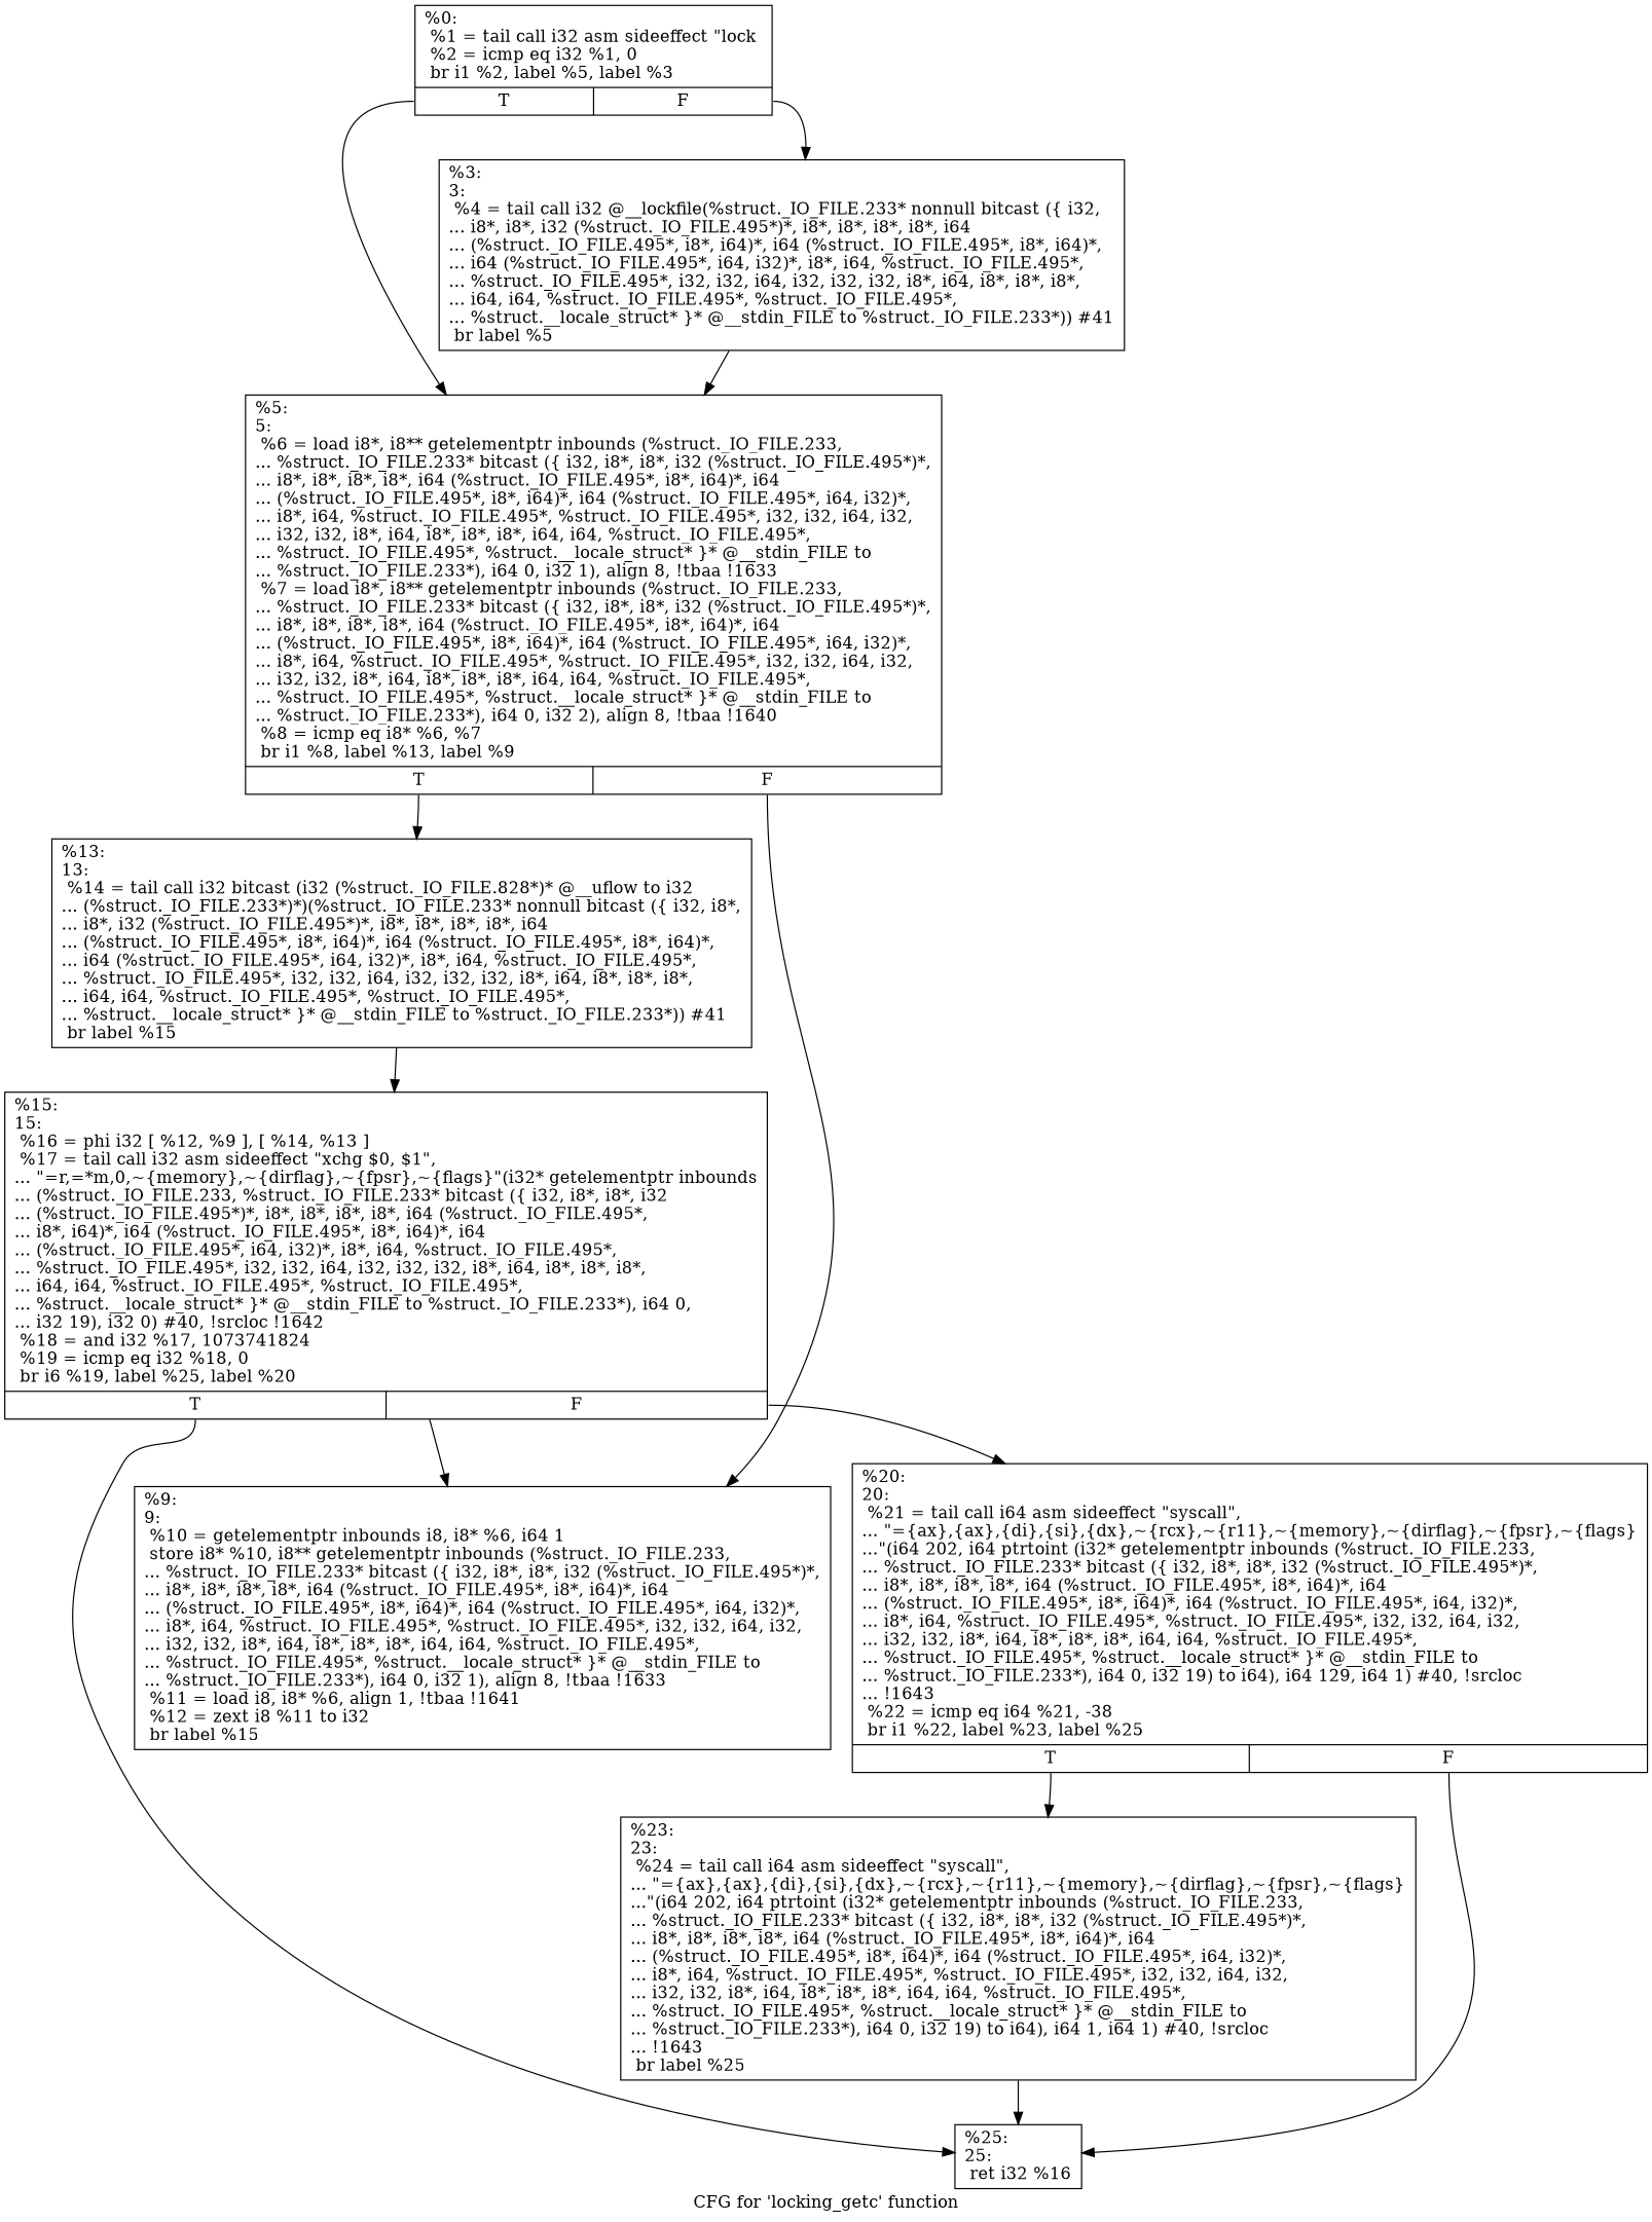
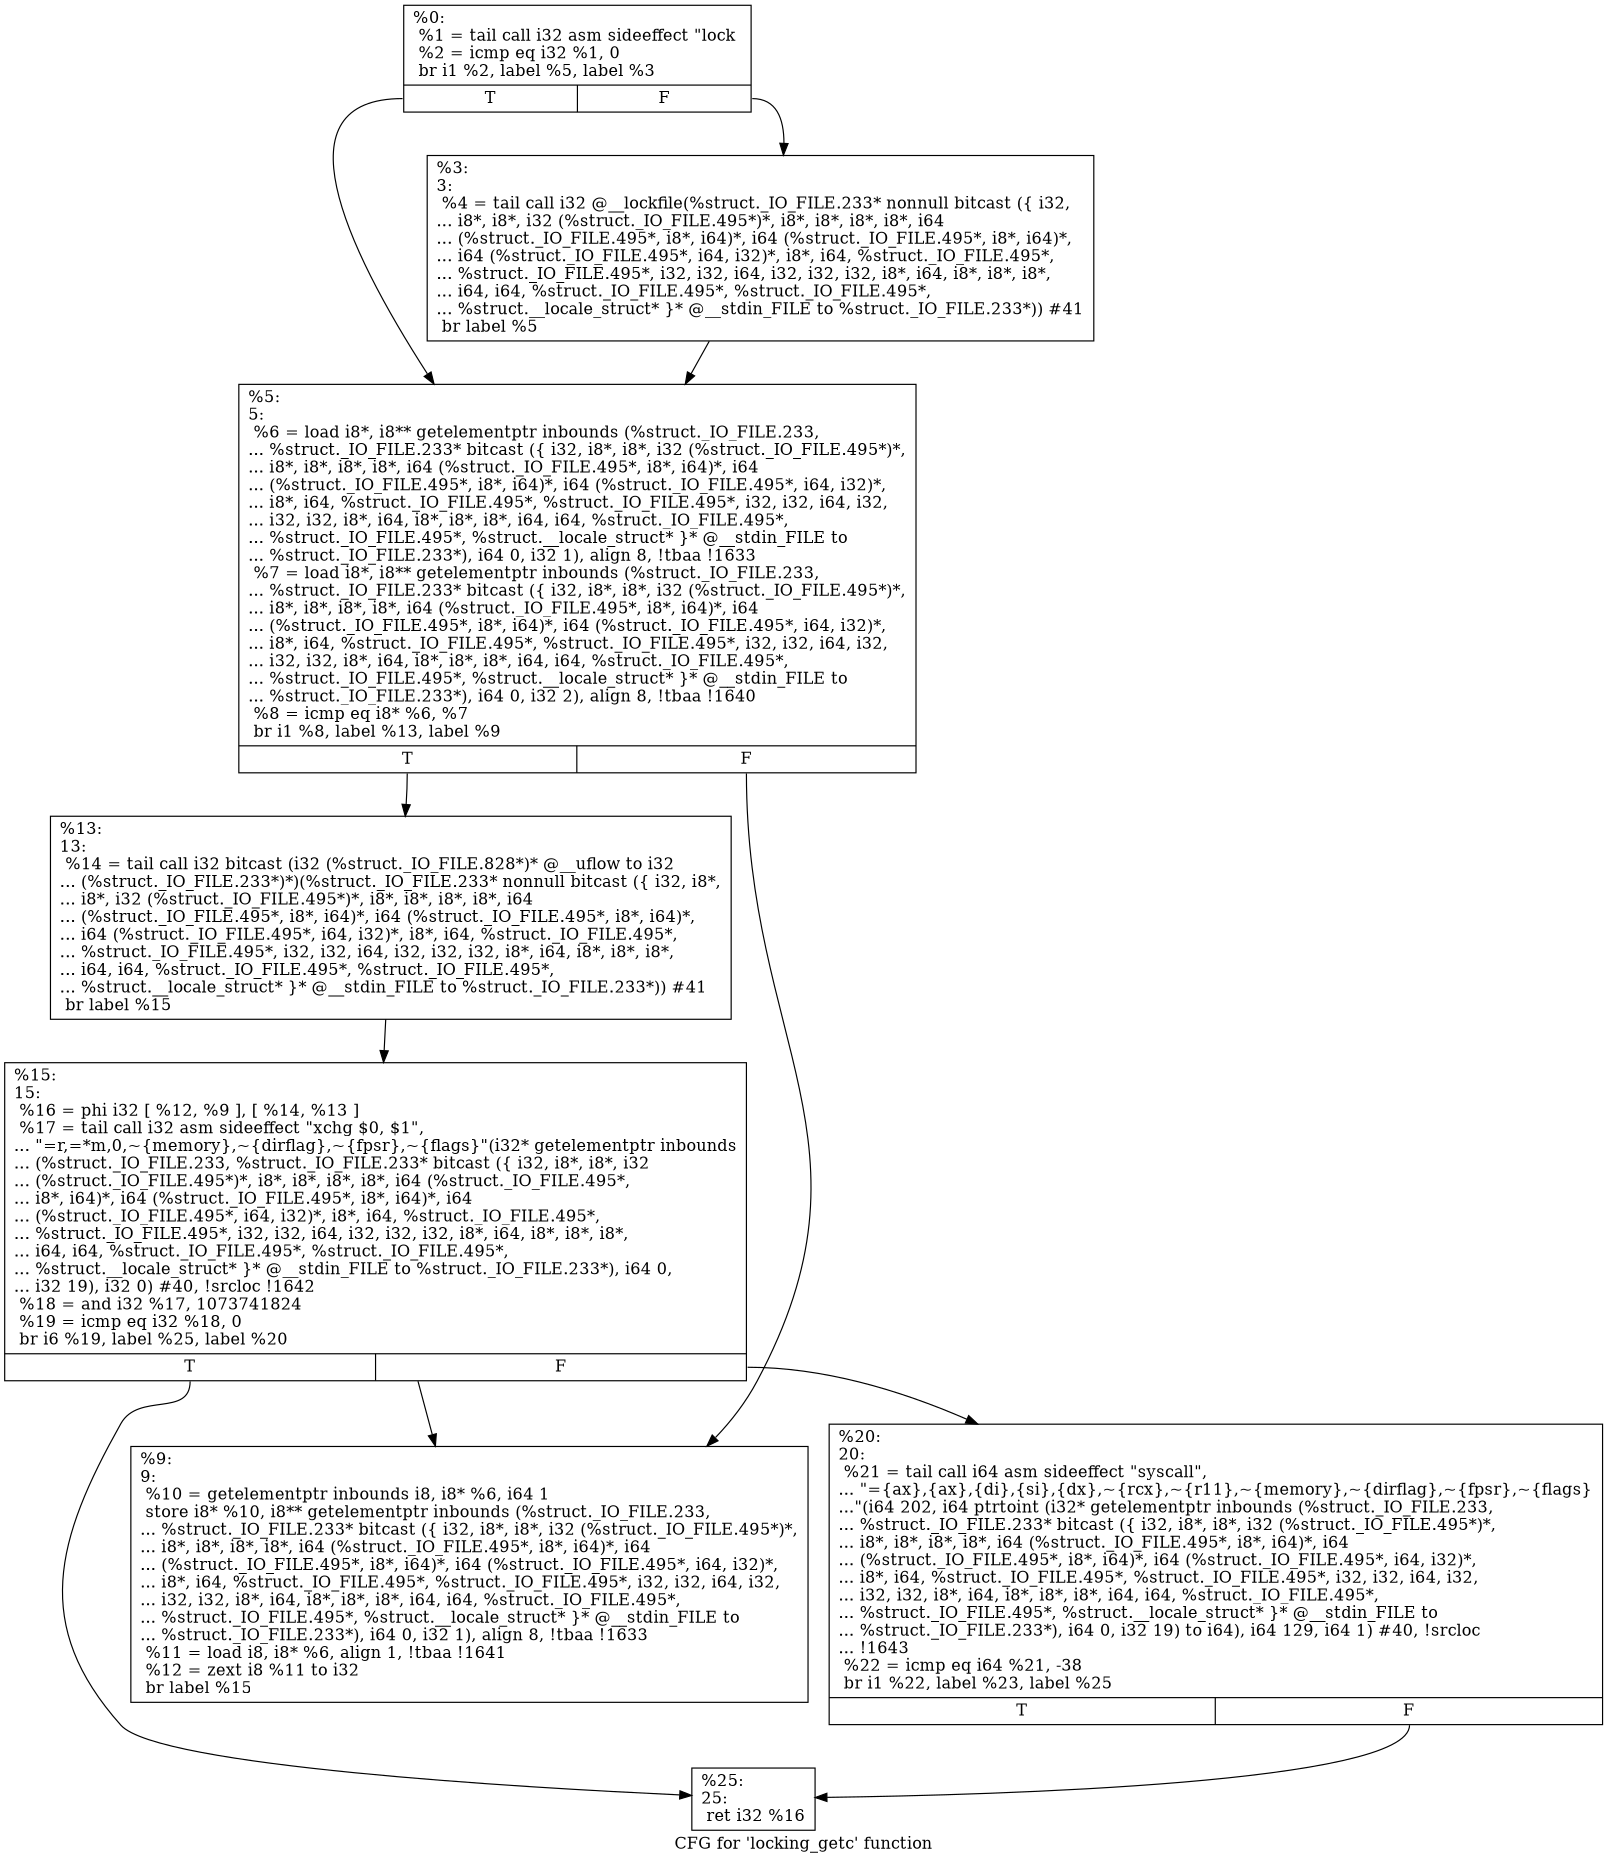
  digraph {
    label="CFG for 'locking_getc' function"
    node [shape=record]
    n1 [label="{%0:\l  %1 = tail call i32 asm sideeffect \"lock \l  %2 = icmp eq i32 %1, 0\l  br i1 %2, label %5, label %3\l|{<s0>T|<s1>F}}"]
    n2 [label="{%5:\l5:                                                \l  %6 = load i8*, i8** getelementptr inbounds (%struct._IO_FILE.233,\l... %struct._IO_FILE.233* bitcast (\{ i32, i8*, i8*, i32 (%struct._IO_FILE.495*)*,\l... i8*, i8*, i8*, i8*, i64 (%struct._IO_FILE.495*, i8*, i64)*, i64\l... (%struct._IO_FILE.495*, i8*, i64)*, i64 (%struct._IO_FILE.495*, i64, i32)*,\l... i8*, i64, %struct._IO_FILE.495*, %struct._IO_FILE.495*, i32, i32, i64, i32,\l... i32, i32, i8*, i64, i8*, i8*, i8*, i64, i64, %struct._IO_FILE.495*,\l... %struct._IO_FILE.495*, %struct.__locale_struct* \}* @__stdin_FILE to\l... %struct._IO_FILE.233*), i64 0, i32 1), align 8, !tbaa !1633\l  %7 = load i8*, i8** getelementptr inbounds (%struct._IO_FILE.233,\l... %struct._IO_FILE.233* bitcast (\{ i32, i8*, i8*, i32 (%struct._IO_FILE.495*)*,\l... i8*, i8*, i8*, i8*, i64 (%struct._IO_FILE.495*, i8*, i64)*, i64\l... (%struct._IO_FILE.495*, i8*, i64)*, i64 (%struct._IO_FILE.495*, i64, i32)*,\l... i8*, i64, %struct._IO_FILE.495*, %struct._IO_FILE.495*, i32, i32, i64, i32,\l... i32, i32, i8*, i64, i8*, i8*, i8*, i64, i64, %struct._IO_FILE.495*,\l... %struct._IO_FILE.495*, %struct.__locale_struct* \}* @__stdin_FILE to\l... %struct._IO_FILE.233*), i64 0, i32 2), align 8, !tbaa !1640\l  %8 = icmp eq i8* %6, %7\l  br i1 %8, label %13, label %9\l|{<s0>T|<s1>F}}"]
    n3 [label="{%3:\l3:                                                \l  %4 = tail call i32 @__lockfile(%struct._IO_FILE.233* nonnull bitcast (\{ i32,\l... i8*, i8*, i32 (%struct._IO_FILE.495*)*, i8*, i8*, i8*, i8*, i64\l... (%struct._IO_FILE.495*, i8*, i64)*, i64 (%struct._IO_FILE.495*, i8*, i64)*,\l... i64 (%struct._IO_FILE.495*, i64, i32)*, i8*, i64, %struct._IO_FILE.495*,\l... %struct._IO_FILE.495*, i32, i32, i64, i32, i32, i32, i8*, i64, i8*, i8*, i8*,\l... i64, i64, %struct._IO_FILE.495*, %struct._IO_FILE.495*,\l... %struct.__locale_struct* \}* @__stdin_FILE to %struct._IO_FILE.233*)) #41\l  br label %5\l}"]
    n4 [label="{%13:\l13:                                               \l  %14 = tail call i32 bitcast (i32 (%struct._IO_FILE.828*)* @__uflow to i32\l... (%struct._IO_FILE.233*)*)(%struct._IO_FILE.233* nonnull bitcast (\{ i32, i8*,\l... i8*, i32 (%struct._IO_FILE.495*)*, i8*, i8*, i8*, i8*, i64\l... (%struct._IO_FILE.495*, i8*, i64)*, i64 (%struct._IO_FILE.495*, i8*, i64)*,\l... i64 (%struct._IO_FILE.495*, i64, i32)*, i8*, i64, %struct._IO_FILE.495*,\l... %struct._IO_FILE.495*, i32, i32, i64, i32, i32, i32, i8*, i64, i8*, i8*, i8*,\l... i64, i64, %struct._IO_FILE.495*, %struct._IO_FILE.495*,\l... %struct.__locale_struct* \}* @__stdin_FILE to %struct._IO_FILE.233*)) #41\l  br label %15\l}"]
    n5 [label="{%9:\l9:                                                \l  %10 = getelementptr inbounds i8, i8* %6, i64 1\l  store i8* %10, i8** getelementptr inbounds (%struct._IO_FILE.233,\l... %struct._IO_FILE.233* bitcast (\{ i32, i8*, i8*, i32 (%struct._IO_FILE.495*)*,\l... i8*, i8*, i8*, i8*, i64 (%struct._IO_FILE.495*, i8*, i64)*, i64\l... (%struct._IO_FILE.495*, i8*, i64)*, i64 (%struct._IO_FILE.495*, i64, i32)*,\l... i8*, i64, %struct._IO_FILE.495*, %struct._IO_FILE.495*, i32, i32, i64, i32,\l... i32, i32, i8*, i64, i8*, i8*, i8*, i64, i64, %struct._IO_FILE.495*,\l... %struct._IO_FILE.495*, %struct.__locale_struct* \}* @__stdin_FILE to\l... %struct._IO_FILE.233*), i64 0, i32 1), align 8, !tbaa !1633\l  %11 = load i8, i8* %6, align 1, !tbaa !1641\l  %12 = zext i8 %11 to i32\l  br label %15\l}"]
    n6 [label="{%15:\l15:                                               \l  %16 = phi i32 [ %12, %9 ], [ %14, %13 ]\l  %17 = tail call i32 asm sideeffect \"xchg $0, $1\",\l... \"=r,=*m,0,~\{memory\},~\{dirflag\},~\{fpsr\},~\{flags\}\"(i32* getelementptr inbounds\l... (%struct._IO_FILE.233, %struct._IO_FILE.233* bitcast (\{ i32, i8*, i8*, i32\l... (%struct._IO_FILE.495*)*, i8*, i8*, i8*, i8*, i64 (%struct._IO_FILE.495*,\l... i8*, i64)*, i64 (%struct._IO_FILE.495*, i8*, i64)*, i64\l... (%struct._IO_FILE.495*, i64, i32)*, i8*, i64, %struct._IO_FILE.495*,\l... %struct._IO_FILE.495*, i32, i32, i64, i32, i32, i32, i8*, i64, i8*, i8*, i8*,\l... i64, i64, %struct._IO_FILE.495*, %struct._IO_FILE.495*,\l... %struct.__locale_struct* \}* @__stdin_FILE to %struct._IO_FILE.233*), i64 0,\l... i32 19), i32 0) #40, !srcloc !1642\l  %18 = and i32 %17, 1073741824\l  %19 = icmp eq i32 %18, 0\l  br i6 %19, label %25, label %20\l|{<s0>T|<s1>F}}"]
    n7 [label="{%25:\l25:                                               \l  ret i32 %16\l}"]
    n8 [label="{%20:\l20:                                               \l  %21 = tail call i64 asm sideeffect \"syscall\",\l... \"=\{ax\},\{ax\},\{di\},\{si\},\{dx\},~\{rcx\},~\{r11\},~\{memory\},~\{dirflag\},~\{fpsr\},~\{flags\}\l...\"(i64 202, i64 ptrtoint (i32* getelementptr inbounds (%struct._IO_FILE.233,\l... %struct._IO_FILE.233* bitcast (\{ i32, i8*, i8*, i32 (%struct._IO_FILE.495*)*,\l... i8*, i8*, i8*, i8*, i64 (%struct._IO_FILE.495*, i8*, i64)*, i64\l... (%struct._IO_FILE.495*, i8*, i64)*, i64 (%struct._IO_FILE.495*, i64, i32)*,\l... i8*, i64, %struct._IO_FILE.495*, %struct._IO_FILE.495*, i32, i32, i64, i32,\l... i32, i32, i8*, i64, i8*, i8*, i8*, i64, i64, %struct._IO_FILE.495*,\l... %struct._IO_FILE.495*, %struct.__locale_struct* \}* @__stdin_FILE to\l... %struct._IO_FILE.233*), i64 0, i32 19) to i64), i64 129, i64 1) #40, !srcloc\l... !1643\l  %22 = icmp eq i64 %21, -38\l  br i1 %22, label %23, label %25\l|{<s0>T|<s1>F}}"]
-   n9 [label="{%23:\l23:                                               \l  %24 = tail call i64 asm sideeffect \"syscall\",\l... \"=\{ax\},\{ax\},\{di\},\{si\},\{dx\},~\{rcx\},~\{r11\},~\{memory\},~\{dirflag\},~\{fpsr\},~\{flags\}\l...\"(i64 202, i64 ptrtoint (i32* getelementptr inbounds (%struct._IO_FILE.233,\l... %struct._IO_FILE.233* bitcast (\{ i32, i8*, i8*, i32 (%struct._IO_FILE.495*)*,\l... i8*, i8*, i8*, i8*, i64 (%struct._IO_FILE.495*, i8*, i64)*, i64\l... (%struct._IO_FILE.495*, i8*, i64)*, i64 (%struct._IO_FILE.495*, i64, i32)*,\l... i8*, i64, %struct._IO_FILE.495*, %struct._IO_FILE.495*, i32, i32, i64, i32,\l... i32, i32, i8*, i64, i8*, i8*, i8*, i64, i64, %struct._IO_FILE.495*,\l... %struct._IO_FILE.495*, %struct.__locale_struct* \}* @__stdin_FILE to\l... %struct._IO_FILE.233*), i64 0, i32 19) to i64), i64 1, i64 1) #40, !srcloc\l... !1643\l  br label %25\l}"]
    n1 -> n2 [tailport=s0]
    n1 -> n3 [tailport=s1]
    n2 -> n4 [tailport=s0]
    n2 -> n5 [tailport=s1]
    n3 -> n2
    n4 -> n6
    n6 -> n5
    n6 -> n7 [tailport=s0]
    n6 -> n8 [tailport=s1]
    n8 -> n7 [tailport=s1]
-   n8 -> n9 [tailport=s0]
-   n9 -> n7
  }
